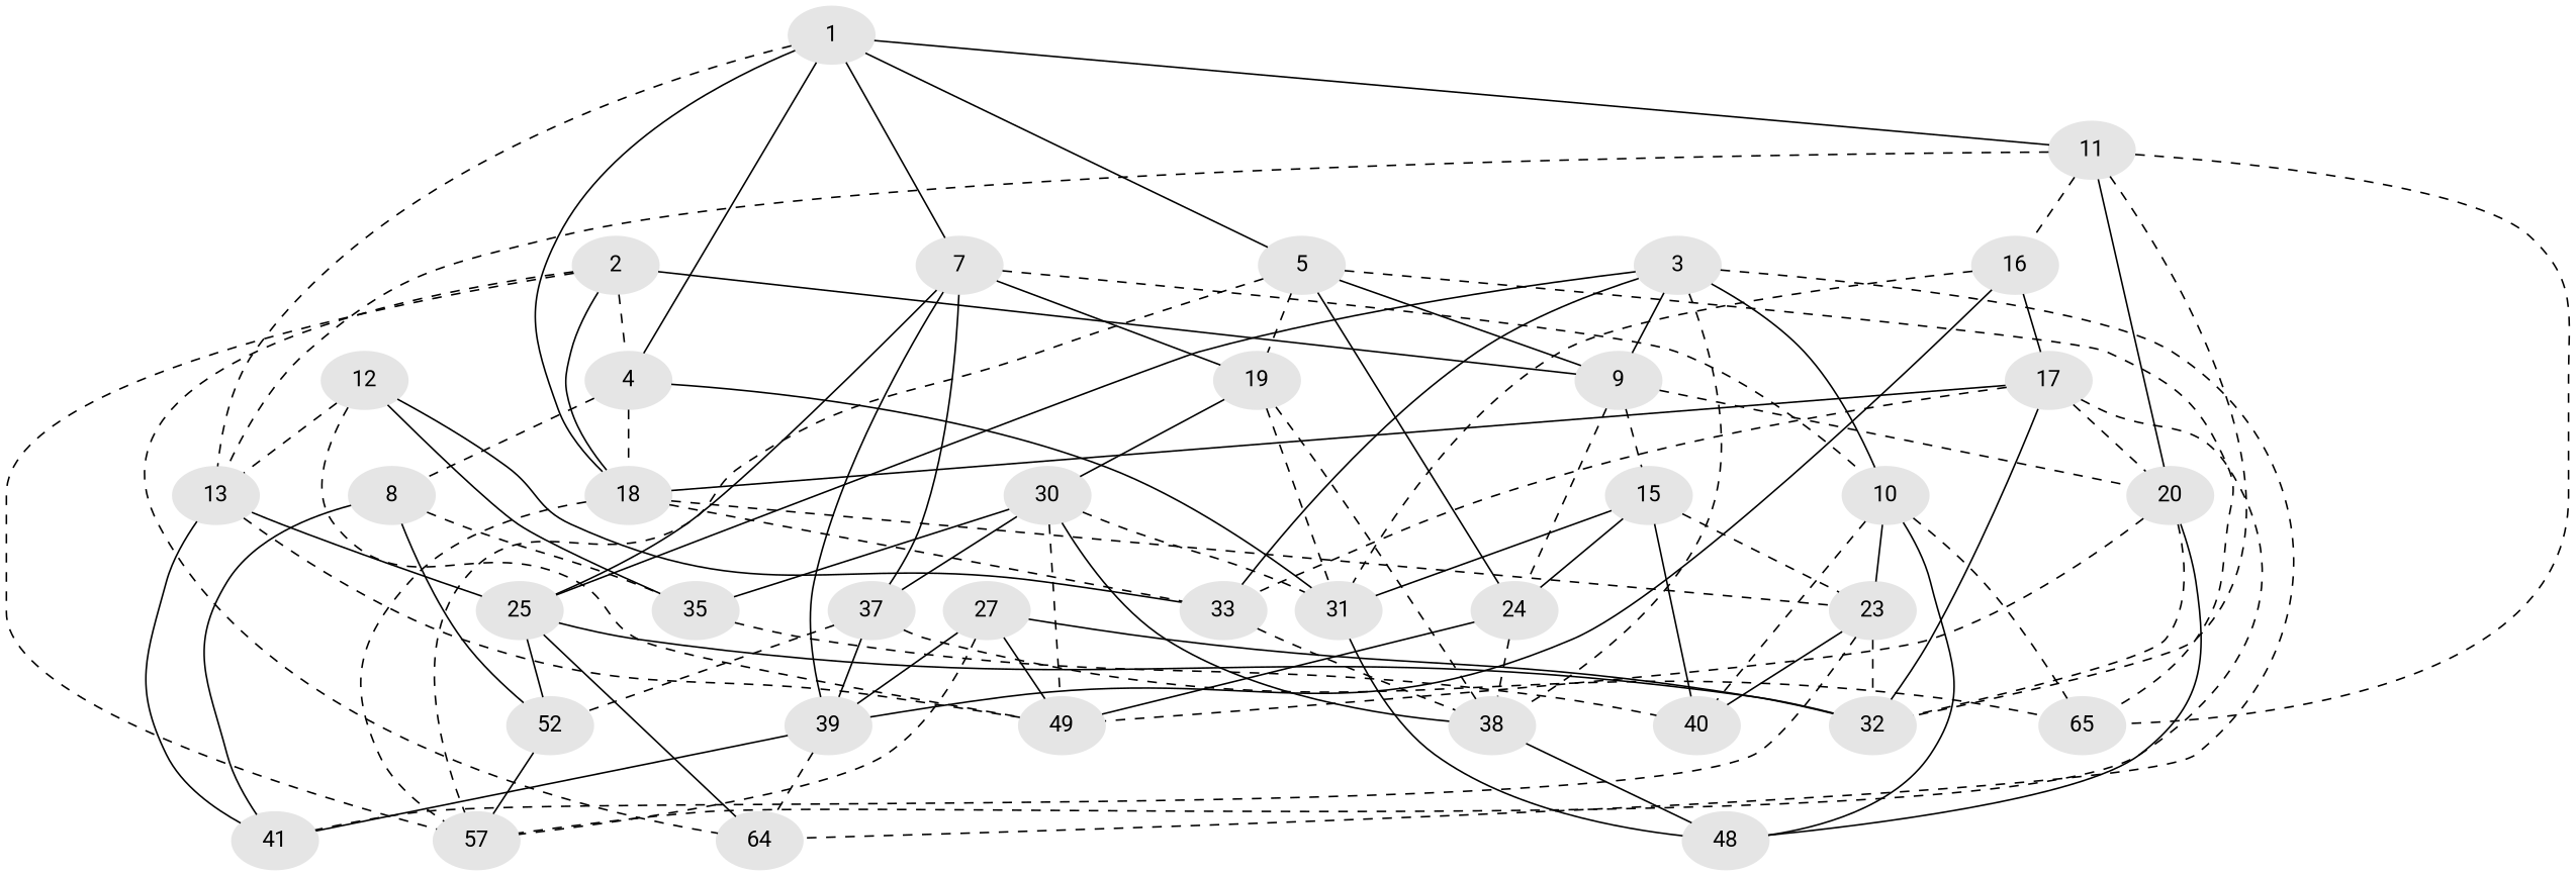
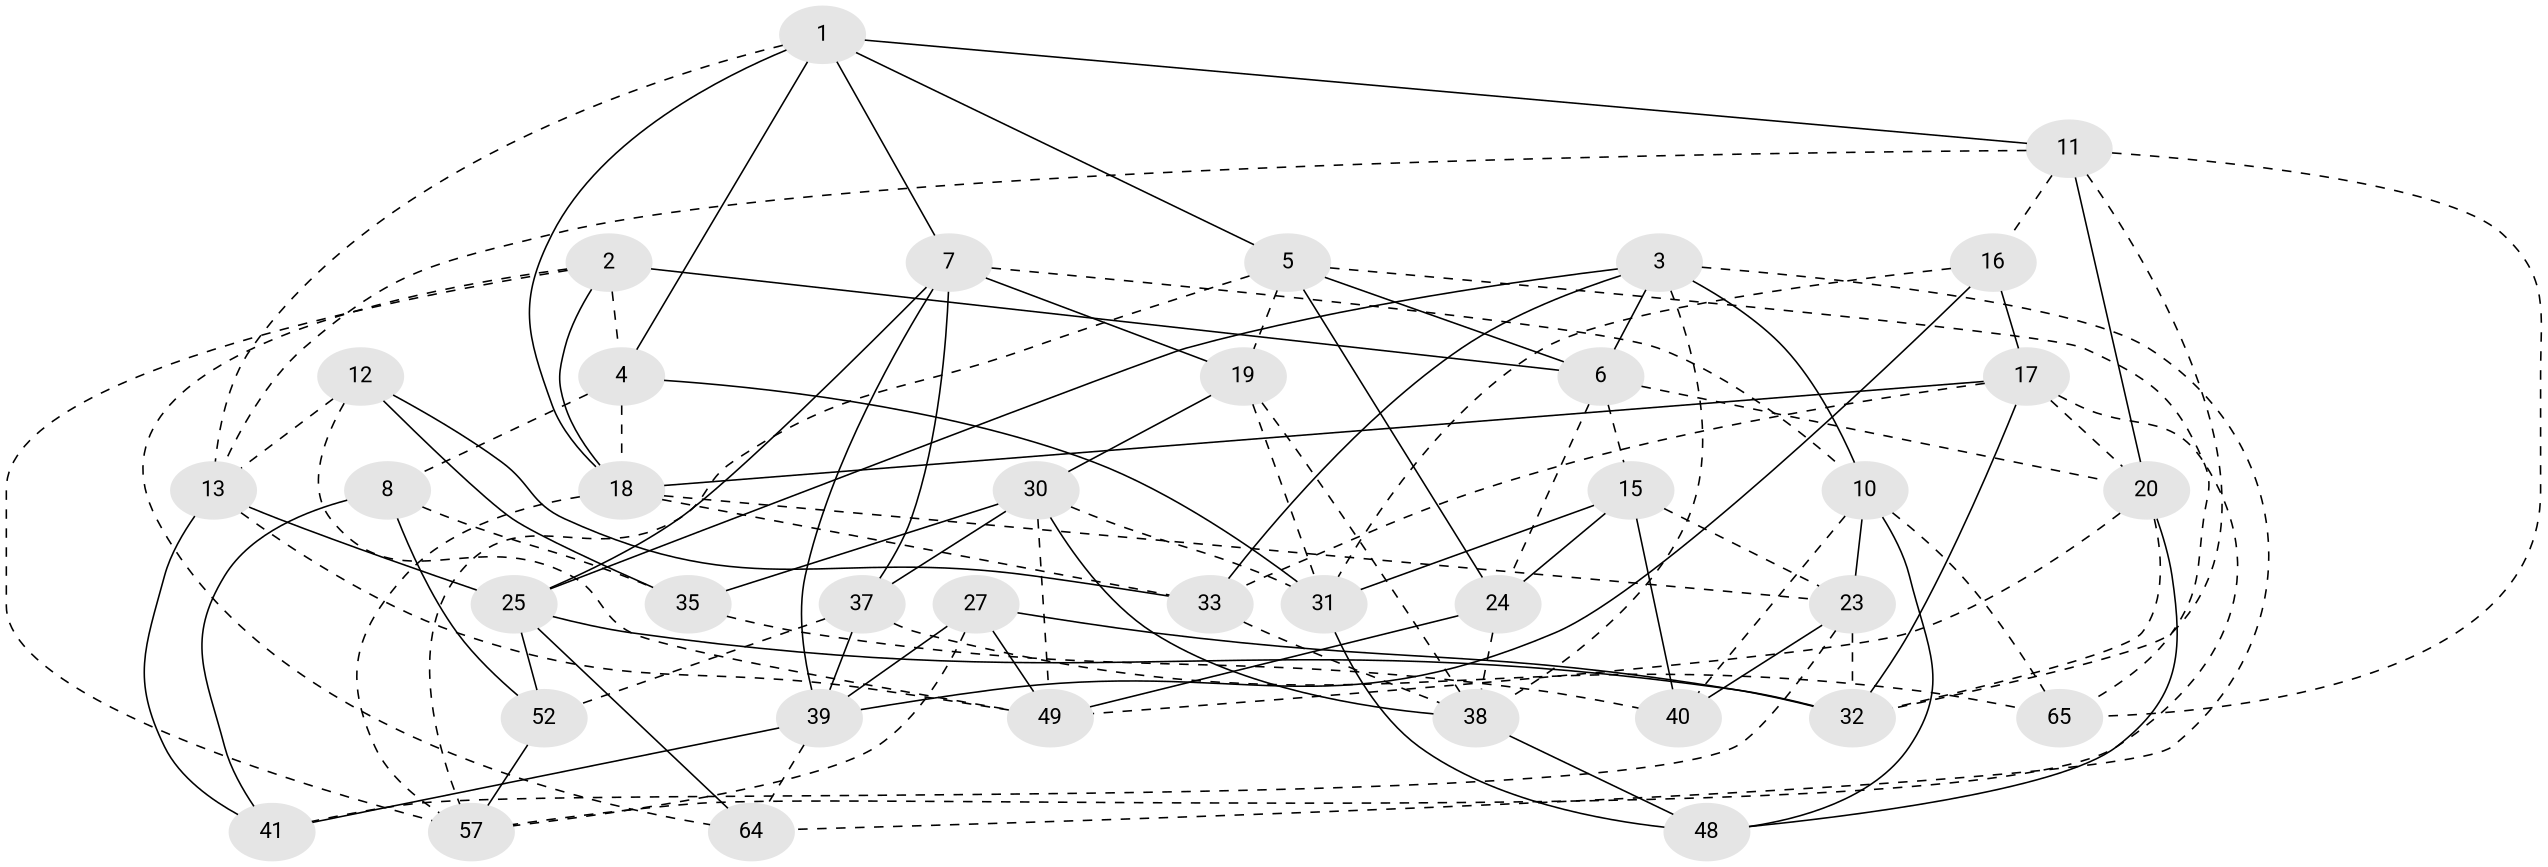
  graph {
    fontname=Roboto
    node [color=gray90 fontname=Roboto style=filled]
    edge [fontname=Roboto style=solid]
    1 [super="+6"]
    4 [super="+43"]
    5 [super="+22"]
    7 [super="+45"]
    11 [super="+14"]
    13 [super="+42"]
    18 [super="+46"]
    8
    31 [super="+34"]
-   9 [super="+21"]
+   9 [super="+21" label=6]
    57 [super="+63"]
    19 [super="+36"]
    24 [super="+44"]
    65
    10 [super="+51"]
    25 [super="+55"]
    37 [super="+47"]
    39 [super="+60"]
    20 [super="+28"]
    16
    32 [super="+56"]
    41
    49 [super="+54"]
    33 [super="+59"]
    23 [super="+53"]
    2 [super="+26"]
    64
    15 [super="+29"]
    3 [super="+62"]
    38 [super="+58"]
    40
    48
    52
    35
    30 [super="+61"]
    17 [super="+50"]
    12
    27
    1 -- 4
    1 -- 5
    1 -- 7
    1 -- 11
    1 -- 13 [style=dashed]
    1 -- 18
    4 -- 18 [style=dashed]
    4 -- 8 [style=dashed]
    4 -- 31
    5 -- 9
    5 -- 57 [style=dashed]
    5 -- 19 [style=dashed]
    5 -- 24
    5 -- 65 [style=dashed]
    7 -- 19
    7 -- 10 [style=dashed]
    7 -- 25
    7 -- 37 [weight=2]
    7 -- 39
    11 -- 13 [style=dashed]
    11 -- 65 [style=dashed]
    11 -- 20
    11 -- 16 [style=dashed]
    11 -- 32 [style=dashed]
    13 -- 25
    13 -- 41
    13 -- 49 [style=dashed]
    18 -- 57 [style=dashed]
    18 -- 33 [style=dashed]
    18 -- 23 [style=dashed]
    8 -- 41
    8 -- 52
    8 -- 35 [style=dashed]
    31 -- 48
    9 -- 24 [style=dashed]
    9 -- 20 [style=dashed]
    9 -- 15 [style=dashed]
    19 -- 31 [style=dashed]
    19 -- 38 [style=dashed]
    19 -- 30
    24 -- 49
    24 -- 38 [style=dashed]
    10 -- 65 [style=dashed]
    10 -- 23
    10 -- 40 [style=dashed]
    10 -- 48
    25 -- 32
    25 -- 64
    25 -- 52
    37 -- 65 [style=dashed]
    37 -- 39
    37 -- 52 [style=dashed]
    39 -- 41
    39 -- 64 [style=dashed]
    20 -- 32 [style=dashed]
    20 -- 49 [style=dashed]
    20 -- 48
    16 -- 31 [style=dashed]
    16 -- 39
    16 -- 17
    33 -- 38 [style=dashed]
    23 -- 32 [style=dashed]
    23 -- 41 [style=dashed]
    23 -- 40
    2 -- 4 [style=dashed weight=2]
    2 -- 18
    2 -- 9
    2 -- 57 [style=dashed]
    2 -- 64 [style=dashed]
    15 -- 31
    15 -- 24 [weight=2]
    15 -- 23 [style=dashed]
    15 -- 40
    3 -- 9
    3 -- 10
    3 -- 25
    3 -- 33
    3 -- 64 [style=dashed]
    3 -- 38 [style=dashed]
    38 -- 48
    52 -- 57
    35 -- 40 [style=dashed]
    30 -- 31 [style=dashed]
    30 -- 37
    30 -- 49 [style=dashed]
    30 -- 38
    30 -- 35
    17 -- 18
    17 -- 57 [style=dashed]
    17 -- 20 [style=dashed]
    17 -- 32
    17 -- 33 [style=dashed]
    12 -- 13 [style=dashed]
    12 -- 49 [style=dashed]
    12 -- 33
    12 -- 35
    27 -- 57 [style=dashed]
    27 -- 39
    27 -- 32
    27 -- 49
  }
